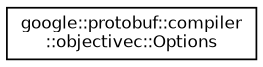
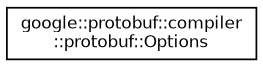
  digraph {
    rankdir=LR
-   n1 [color=black fillcolor=white fontname=Helvetica fontsize=10 height=0.2 label="google::protobuf::compiler\l::objectivec::Options" shape=record style=filled width=0.4]
+   n1 [color=black fillcolor=white fontname=Helvetica fontsize=10 height=0.2 label="google::protobuf::compiler\l::protobuf::Options" shape=record style=filled width=0.4]
  }
